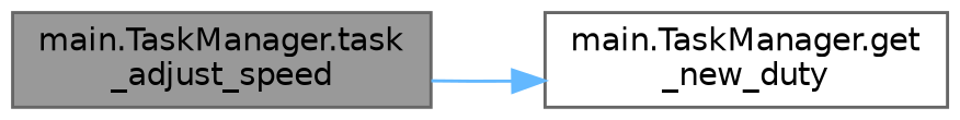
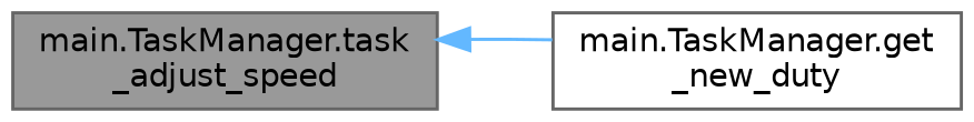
  digraph {
    rankdir=LR
    node [fontname=Helvetica fontsize=10 shape=box style=filled]
    n1 [color=gray40 fillcolor=grey60 fontcolor=black height=0.2 label="main.TaskManager.task\l_adjust_speed" width=0.4]
    n2 [color=grey40 fillcolor=white height=0.2 label="main.TaskManager.get\l_new_duty" width=0.4]
-   n1 -> n2 [color=steelblue1 fontname=Helvetica fontsize=10 labelfontname=Helvetica labelfontsize=10 style=solid]
+   n2 -> n1 [color=steelblue1 fontname=Helvetica fontsize=10 labelfontname=Helvetica labelfontsize=10 style=solid]
  }
